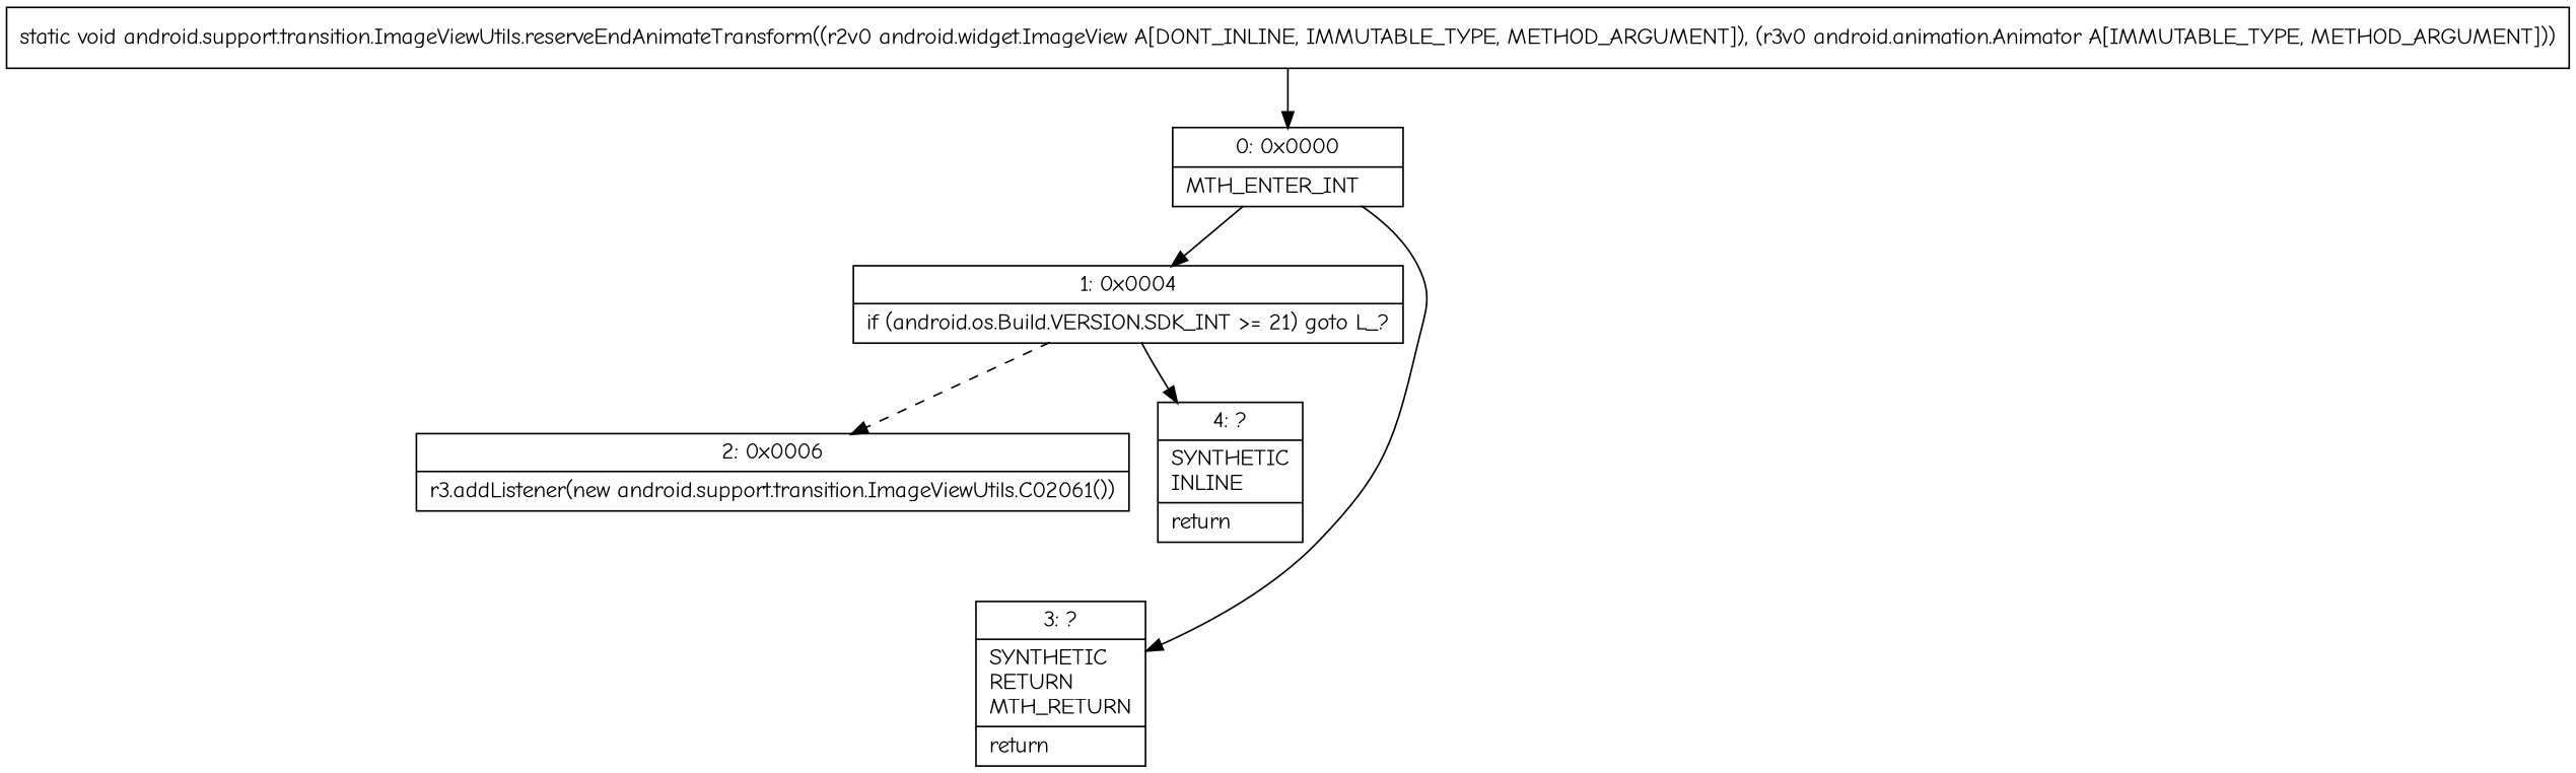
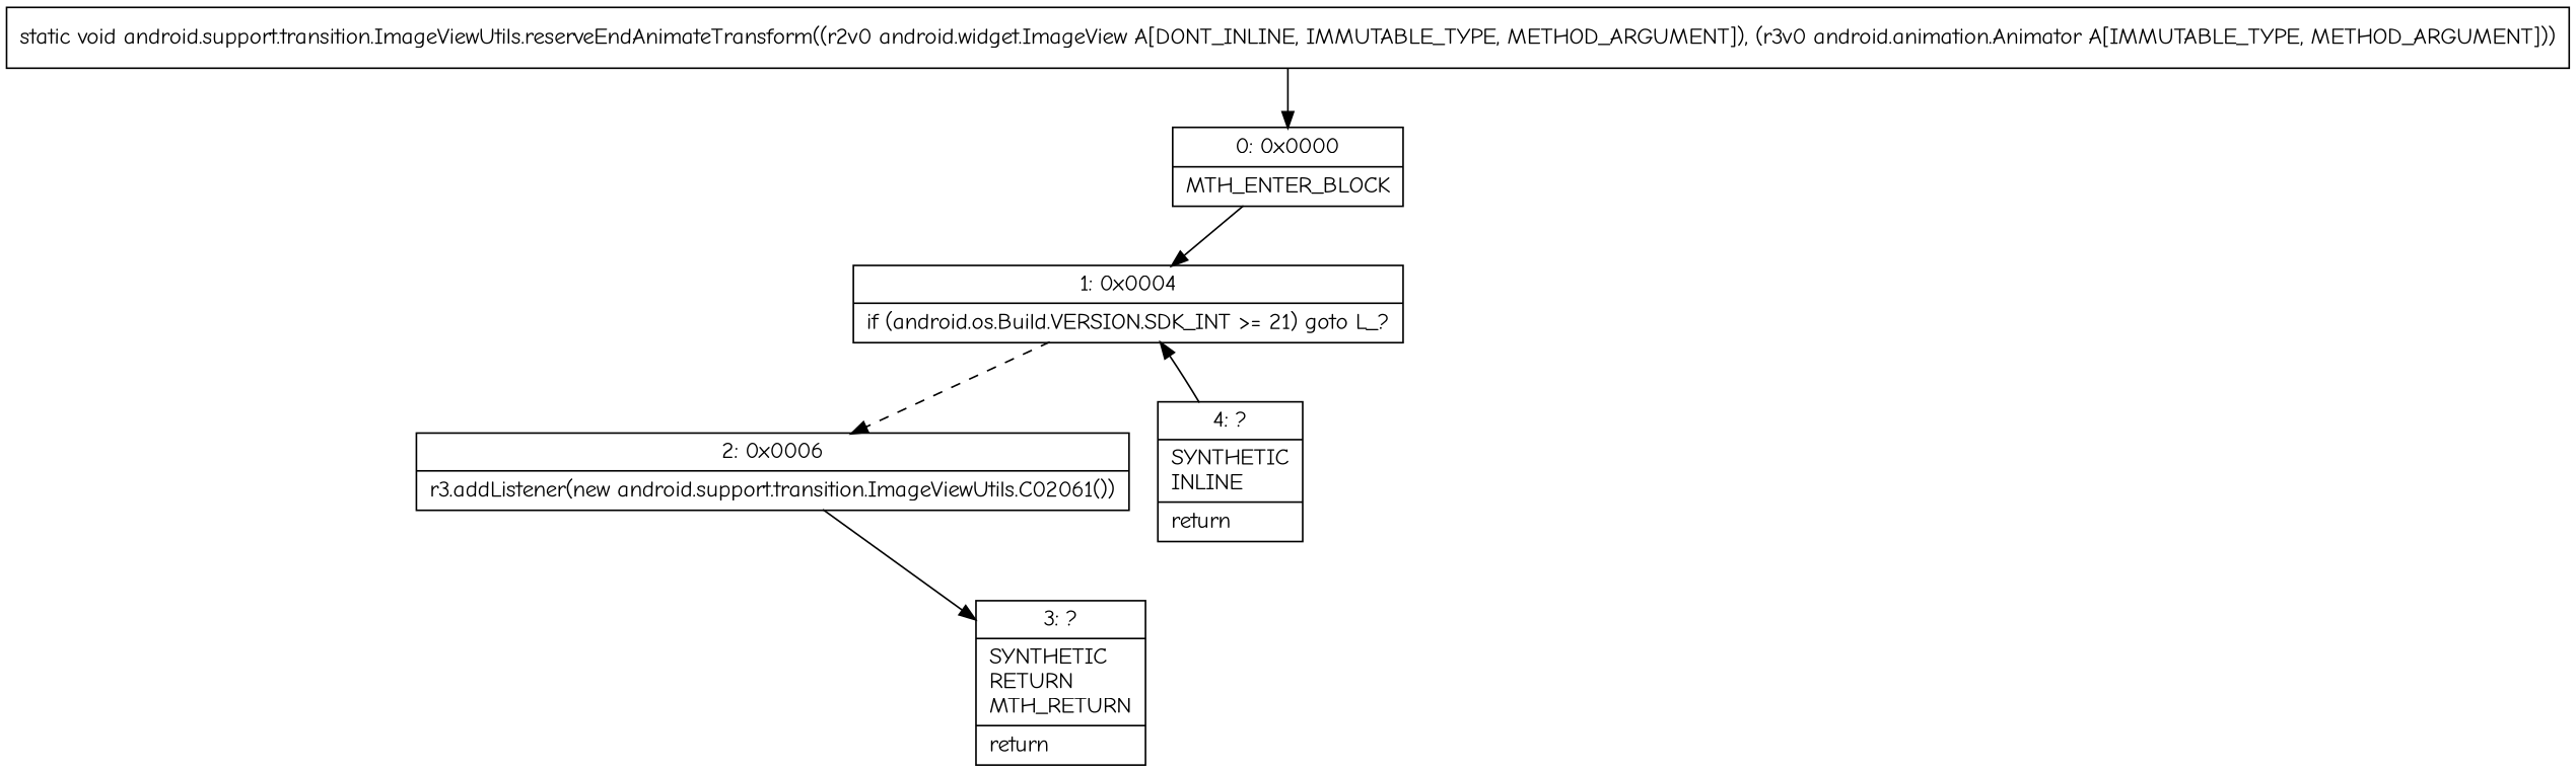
  digraph {
    fontname="Comic Neue"
    node [fontname="Comic Neue" shape=record]
    edge [fontname="Comic Neue"]
-   n1 [label="{0\:\ 0x0000|MTH_ENTER_INT\l}"]
+   n1 [label="{0\:\ 0x0000|MTH_ENTER_BLOCK\l}"]
    n2 [label="{1\:\ 0x0004|if (android.os.Build.VERSION.SDK_INT \>= 21) goto L_?\l}"]
    n3 [label="{2\:\ 0x0006|r3.addListener(new android.support.transition.ImageViewUtils.C02061())\l}"]
    n4 [label="{4\:\ ?|SYNTHETIC\lINLINE\l|return\l}"]
    n5 [label="{3\:\ ?|SYNTHETIC\lRETURN\lMTH_RETURN\l|return\l}"]
    n6 [label="{static void android.support.transition.ImageViewUtils.reserveEndAnimateTransform((r2v0 android.widget.ImageView A[DONT_INLINE, IMMUTABLE_TYPE, METHOD_ARGUMENT]), (r3v0 android.animation.Animator A[IMMUTABLE_TYPE, METHOD_ARGUMENT])) }"]
    n1 -> n2
    n2 -> n3 [style=dashed]
-   n2 -> n4
-   n1 -> n5
+   n4 -> n2
+   n3 -> n5
    n6 -> n1
  }
